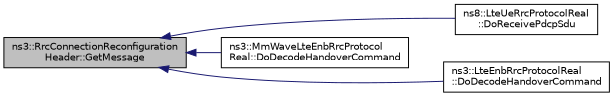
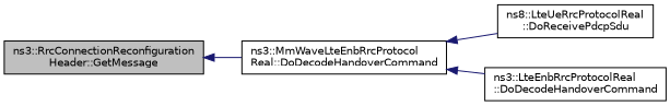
  digraph {
    rankdir=LR
    node [color=black fillcolor=white fontname=Helvetica fontsize=10 shape=record style=filled]
    edge [color=midnightblue dir=back fontname=Helvetica fontsize=10 labelfontname=Helvetica labelfontsize=10 style=solid]
    n1 [fillcolor=grey75 fontcolor=black height=0.2 label="ns3::RrcConnectionReconfiguration\lHeader::GetMessage" width=0.4]
    n2 [height=0.2 label="ns8::LteUeRrcProtocolReal\l::DoReceivePdcpSdu" width=0.4]
    n3 [height=0.2 label="ns3::LteEnbRrcProtocolReal\l::DoDecodeHandoverCommand" width=0.4]
    n4 [height=0.2 label="ns3::MmWaveLteEnbRrcProtocol\lReal::DoDecodeHandoverCommand" width=0.4]
-   n1 -> n2
-   n1 -> n3
+   n4 -> n2
+   n4 -> n3
    n1 -> n4
  }
